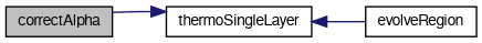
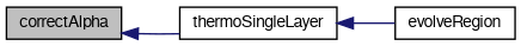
  digraph {
    rankdir=LR
    node [color=black fontname=FreeSans fontsize=10 shape=record]
    edge [color=midnightblue dir=back fontname=FreeSans fontsize=10 labelfontname=FreeSans labelfontsize=10 style=solid]
    n1 [fillcolor=grey75 fontcolor=black height=0.2 label=correctAlpha style=filled width=0.4]
    n2 [height=0.2 label=thermoSingleLayer width=0.4]
    n3 [height=0.2 label=evolveRegion width=0.4]
-   n2 -> n1
+   n1 -> n2
    n2 -> n3
  }
